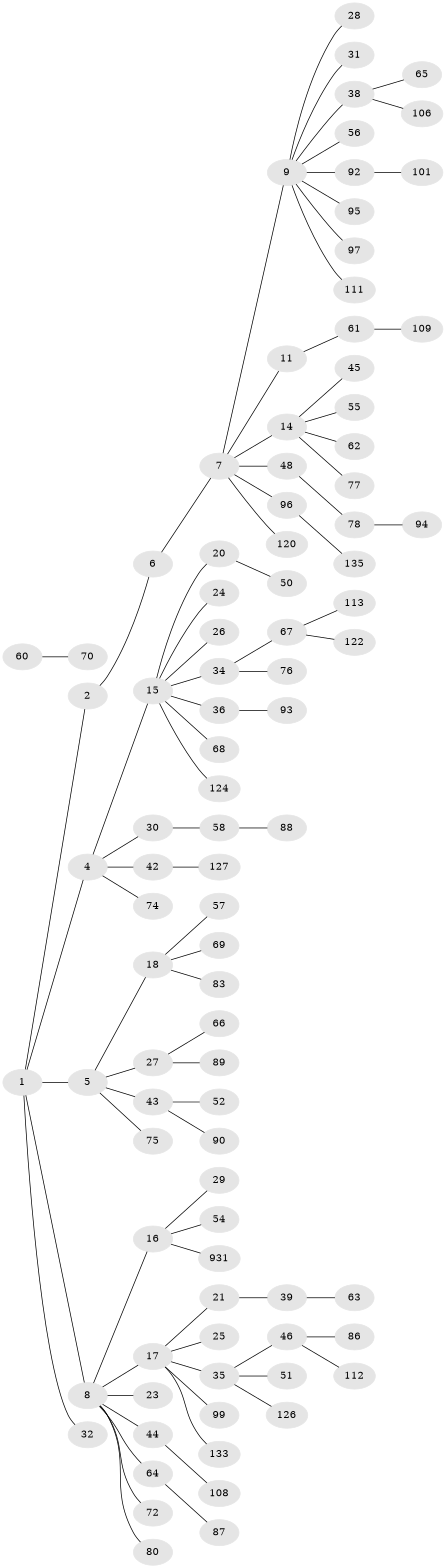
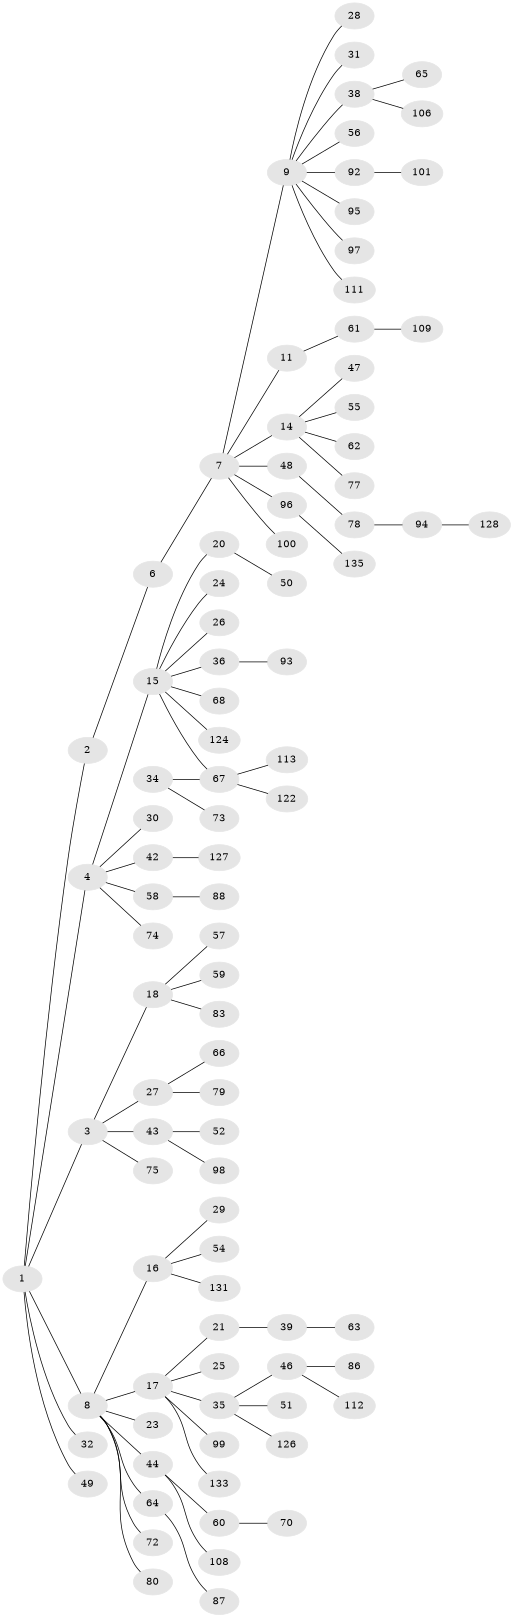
  graph {
    rankdir=LR
    node [color=gray90 style=filled]
    1 [super="+3"]
    2 [super="+114"]
    4 [super="+84"]
-   5 [super="+130"]
+   5 [super="+130" label=3]
    8 [super="+10"]
    32 [super="+102"]
+   49
    6 [super="+45"]
    15 [super="+22"]
    30
    42 [super="+79"]
    58 [super="+123"]
    74
    18 [super="+19"]
    27 [super="+33"]
    43 [super="+82"]
    75
    16 [super="+105"]
    17 [super="+104"]
    23 [super="+71"]
    44
    64 [super="+76"]
    72
    80
    7 [super="+12"]
    20
    24
    26 [super="+119"]
    34 [super="+115"]
    36 [super="+59"]
    68
    124
    127
    88
    57 [super="+85"]
-   69
+   69 [label=59]
    83
    66
-   89
+   89 [label=79]
    52 [super="+121"]
-   90
+   90 [label=98]
    9 [super="+13"]
    11 [super="+98"]
    14 [super="+37"]
    48
    96 [super="+120"]
-   100 [label=120]
+   100
    28 [super="+41"]
    31 [super="+53"]
    38 [super="+40"]
    56 [super="+138"]
    92
    95
    97
    111
    61 [super="+103"]
-   47 [label=45]
+   47
    55 [super="+81"]
    62
    77 [super="+91"]
    78 [super="+129"]
    135
    29
    54 [super="+118"]
-   131 [label=931]
+   131
    21
    25
    35 [super="+139"]
    99
    133
    60 [super="+116"]
    108
    87
    65 [super="+125"]
    106
    101
    109
    50
    67 [super="+110"]
-   73 [super="+132" label=76]
+   73 [super="+132"]
    93 [super="+134"]
    39
    46
    51
    126
    63 [super="+107"]
    113
    122
    86 [super="+136"]
    112
    70
    94
+   128
    1 -- 2
    1 -- 4
    1 -- 5
    1 -- 8
    1 -- 32
+   1 -- 49
    2 -- 6
    4 -- 15
    4 -- 30
    4 -- 42
-   30 -- 58
+   4 -- 58
    4 -- 74
    5 -- 18
    5 -- 27
    5 -- 43
    5 -- 75
    8 -- 16
    8 -- 17
    8 -- 23
    8 -- 44
    8 -- 64
    8 -- 72
    8 -- 80
    6 -- 7
    15 -- 20
    15 -- 24
    15 -- 26
-   15 -- 34
+   15 -- 67
    15 -- 36
    15 -- 68
    15 -- 124
    42 -- 127
    58 -- 88
    18 -- 57
    18 -- 69
    18 -- 83
    27 -- 66
    27 -- 89
    43 -- 52
    43 -- 90
    16 -- 29
    16 -- 54
    16 -- 131
    17 -- 21
    17 -- 25
    17 -- 35
    17 -- 99
    17 -- 133
+   44 -- 60
    44 -- 108
    64 -- 87
    7 -- 9
    7 -- 11
    7 -- 14
    7 -- 48
    7 -- 96
    7 -- 100
    20 -- 50
    34 -- 67
    34 -- 73
    36 -- 93
    9 -- 28
    9 -- 31
    9 -- 38
    9 -- 56
    9 -- 92
    9 -- 95
    9 -- 97
    9 -- 111
    11 -- 61
    14 -- 47
    14 -- 55
    14 -- 62
    14 -- 77
    48 -- 78
    96 -- 135
    38 -- 65
    38 -- 106
    92 -- 101
    61 -- 109
    78 -- 94
    21 -- 39
    35 -- 46
    35 -- 51
    35 -- 126
    60 -- 70
    67 -- 113
    67 -- 122
    39 -- 63
    46 -- 86
    46 -- 112
+   94 -- 128
  }
